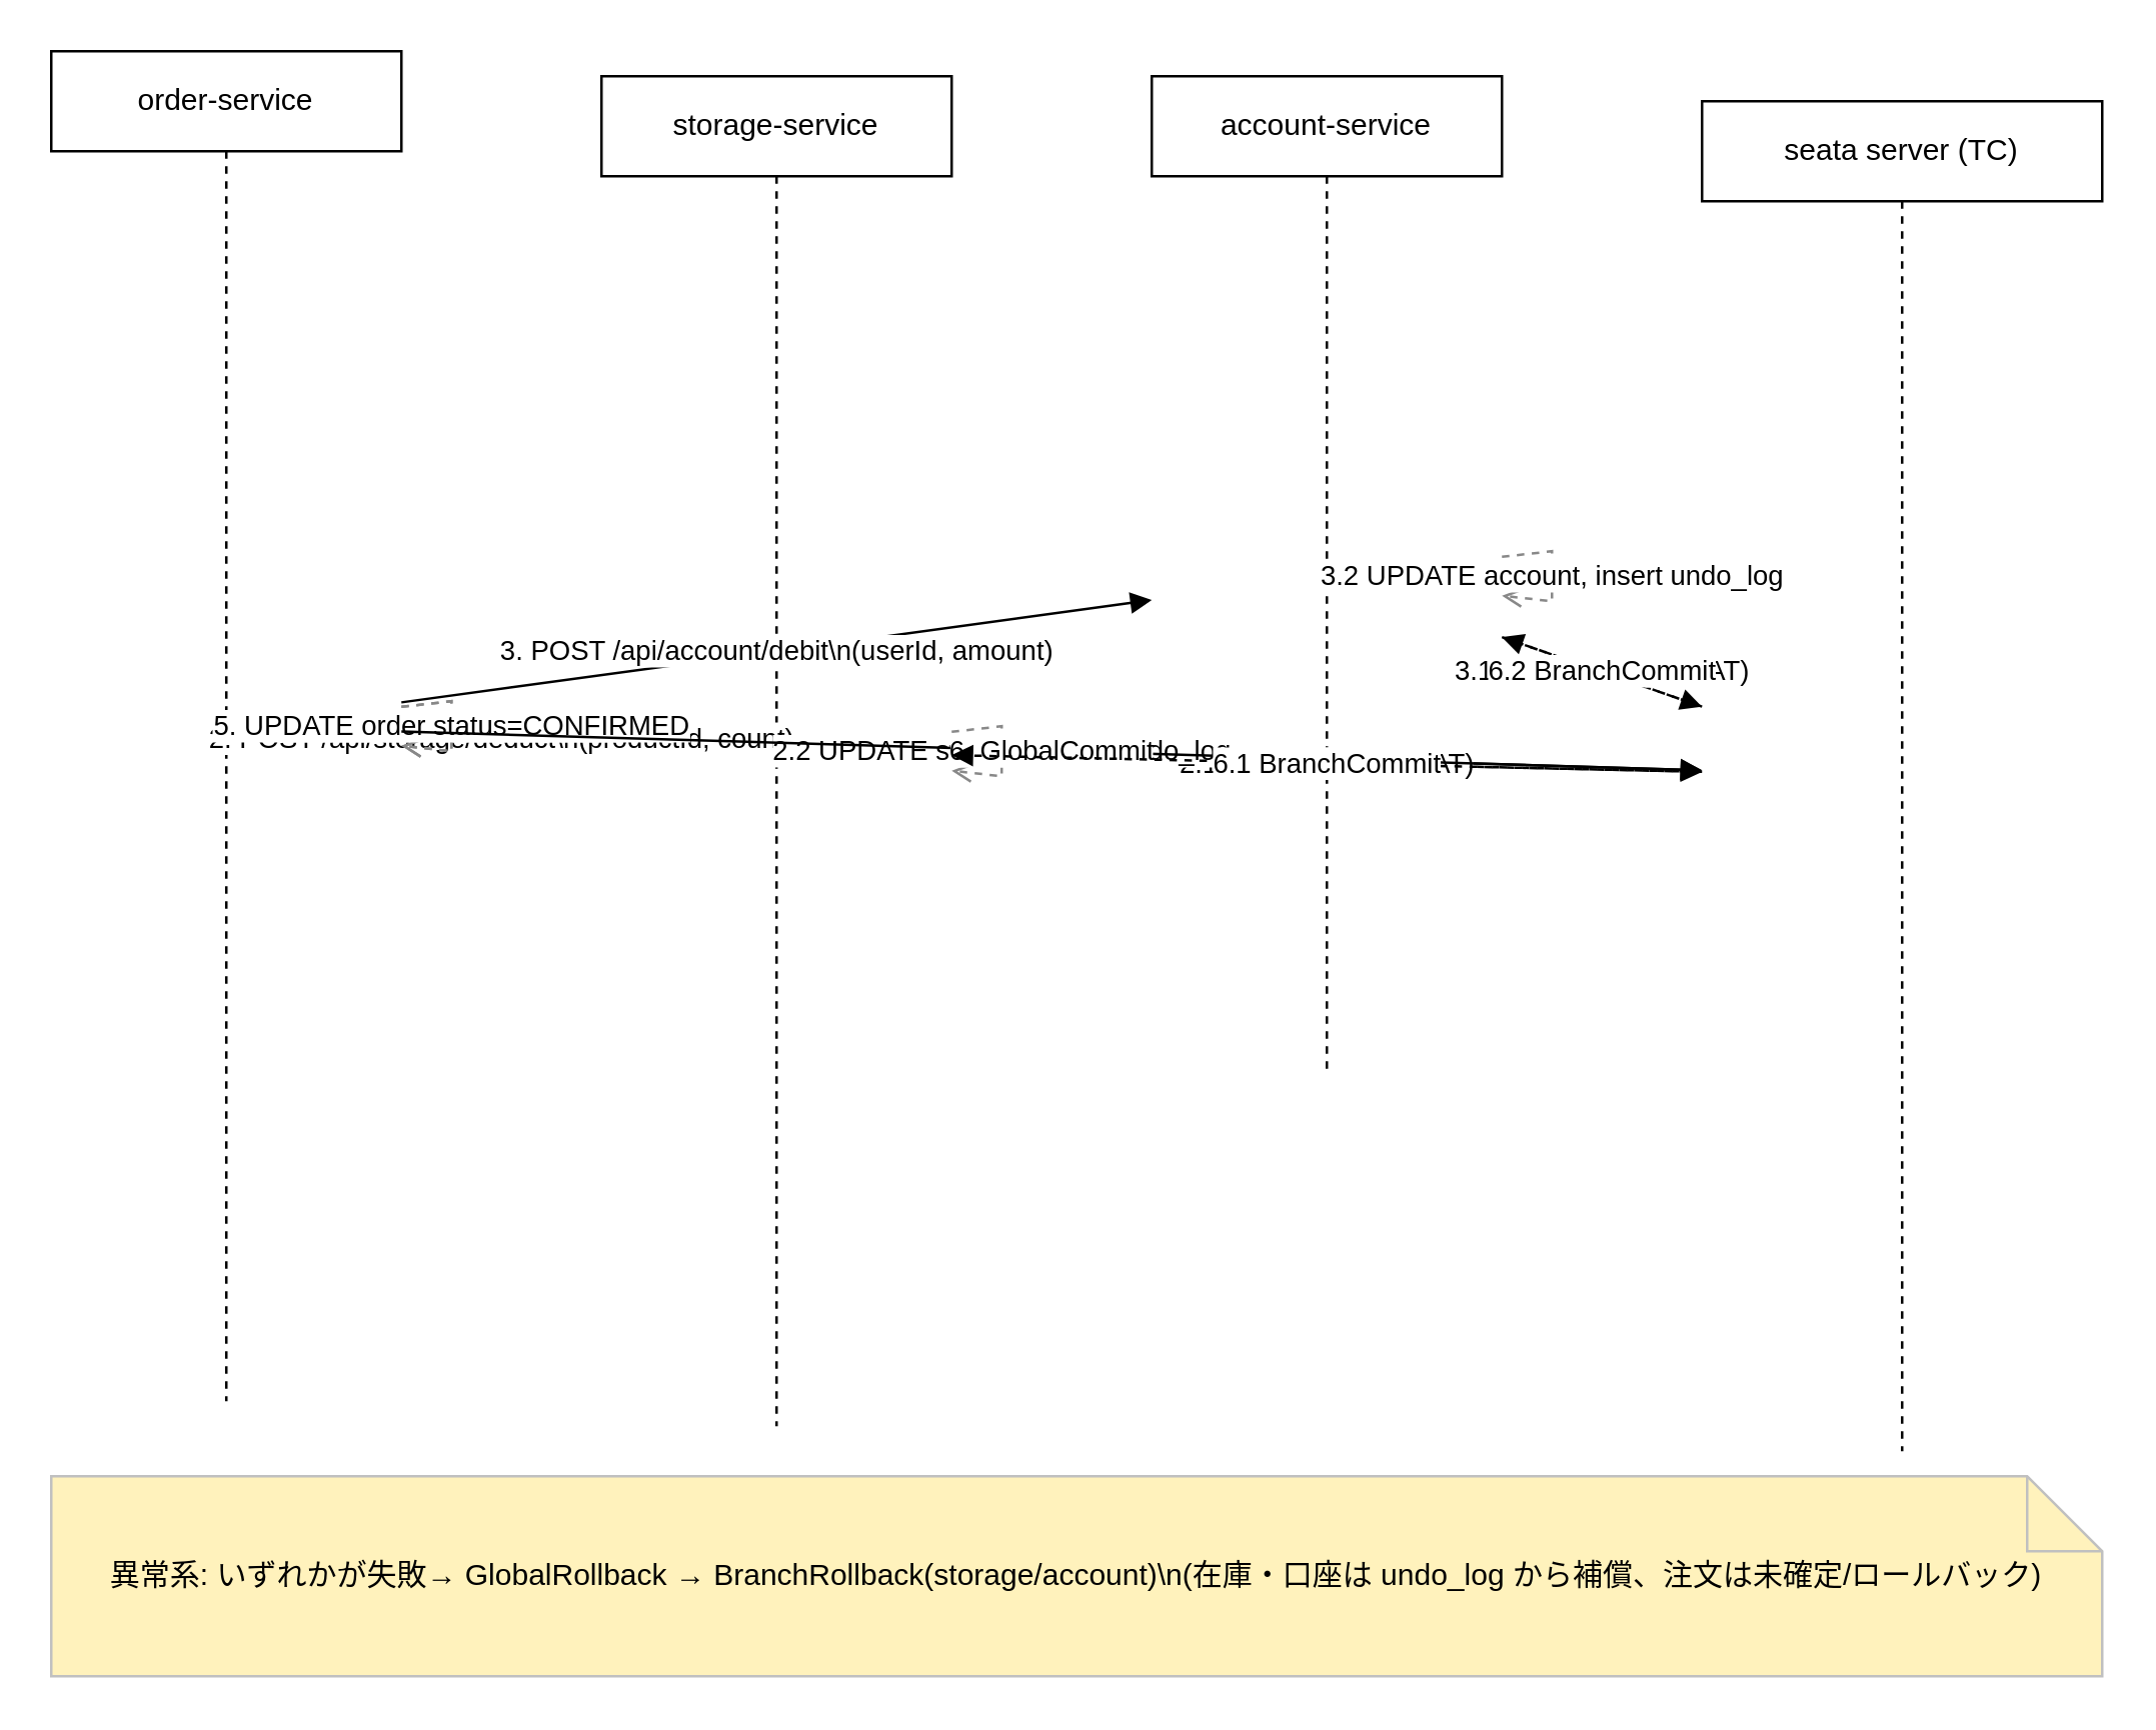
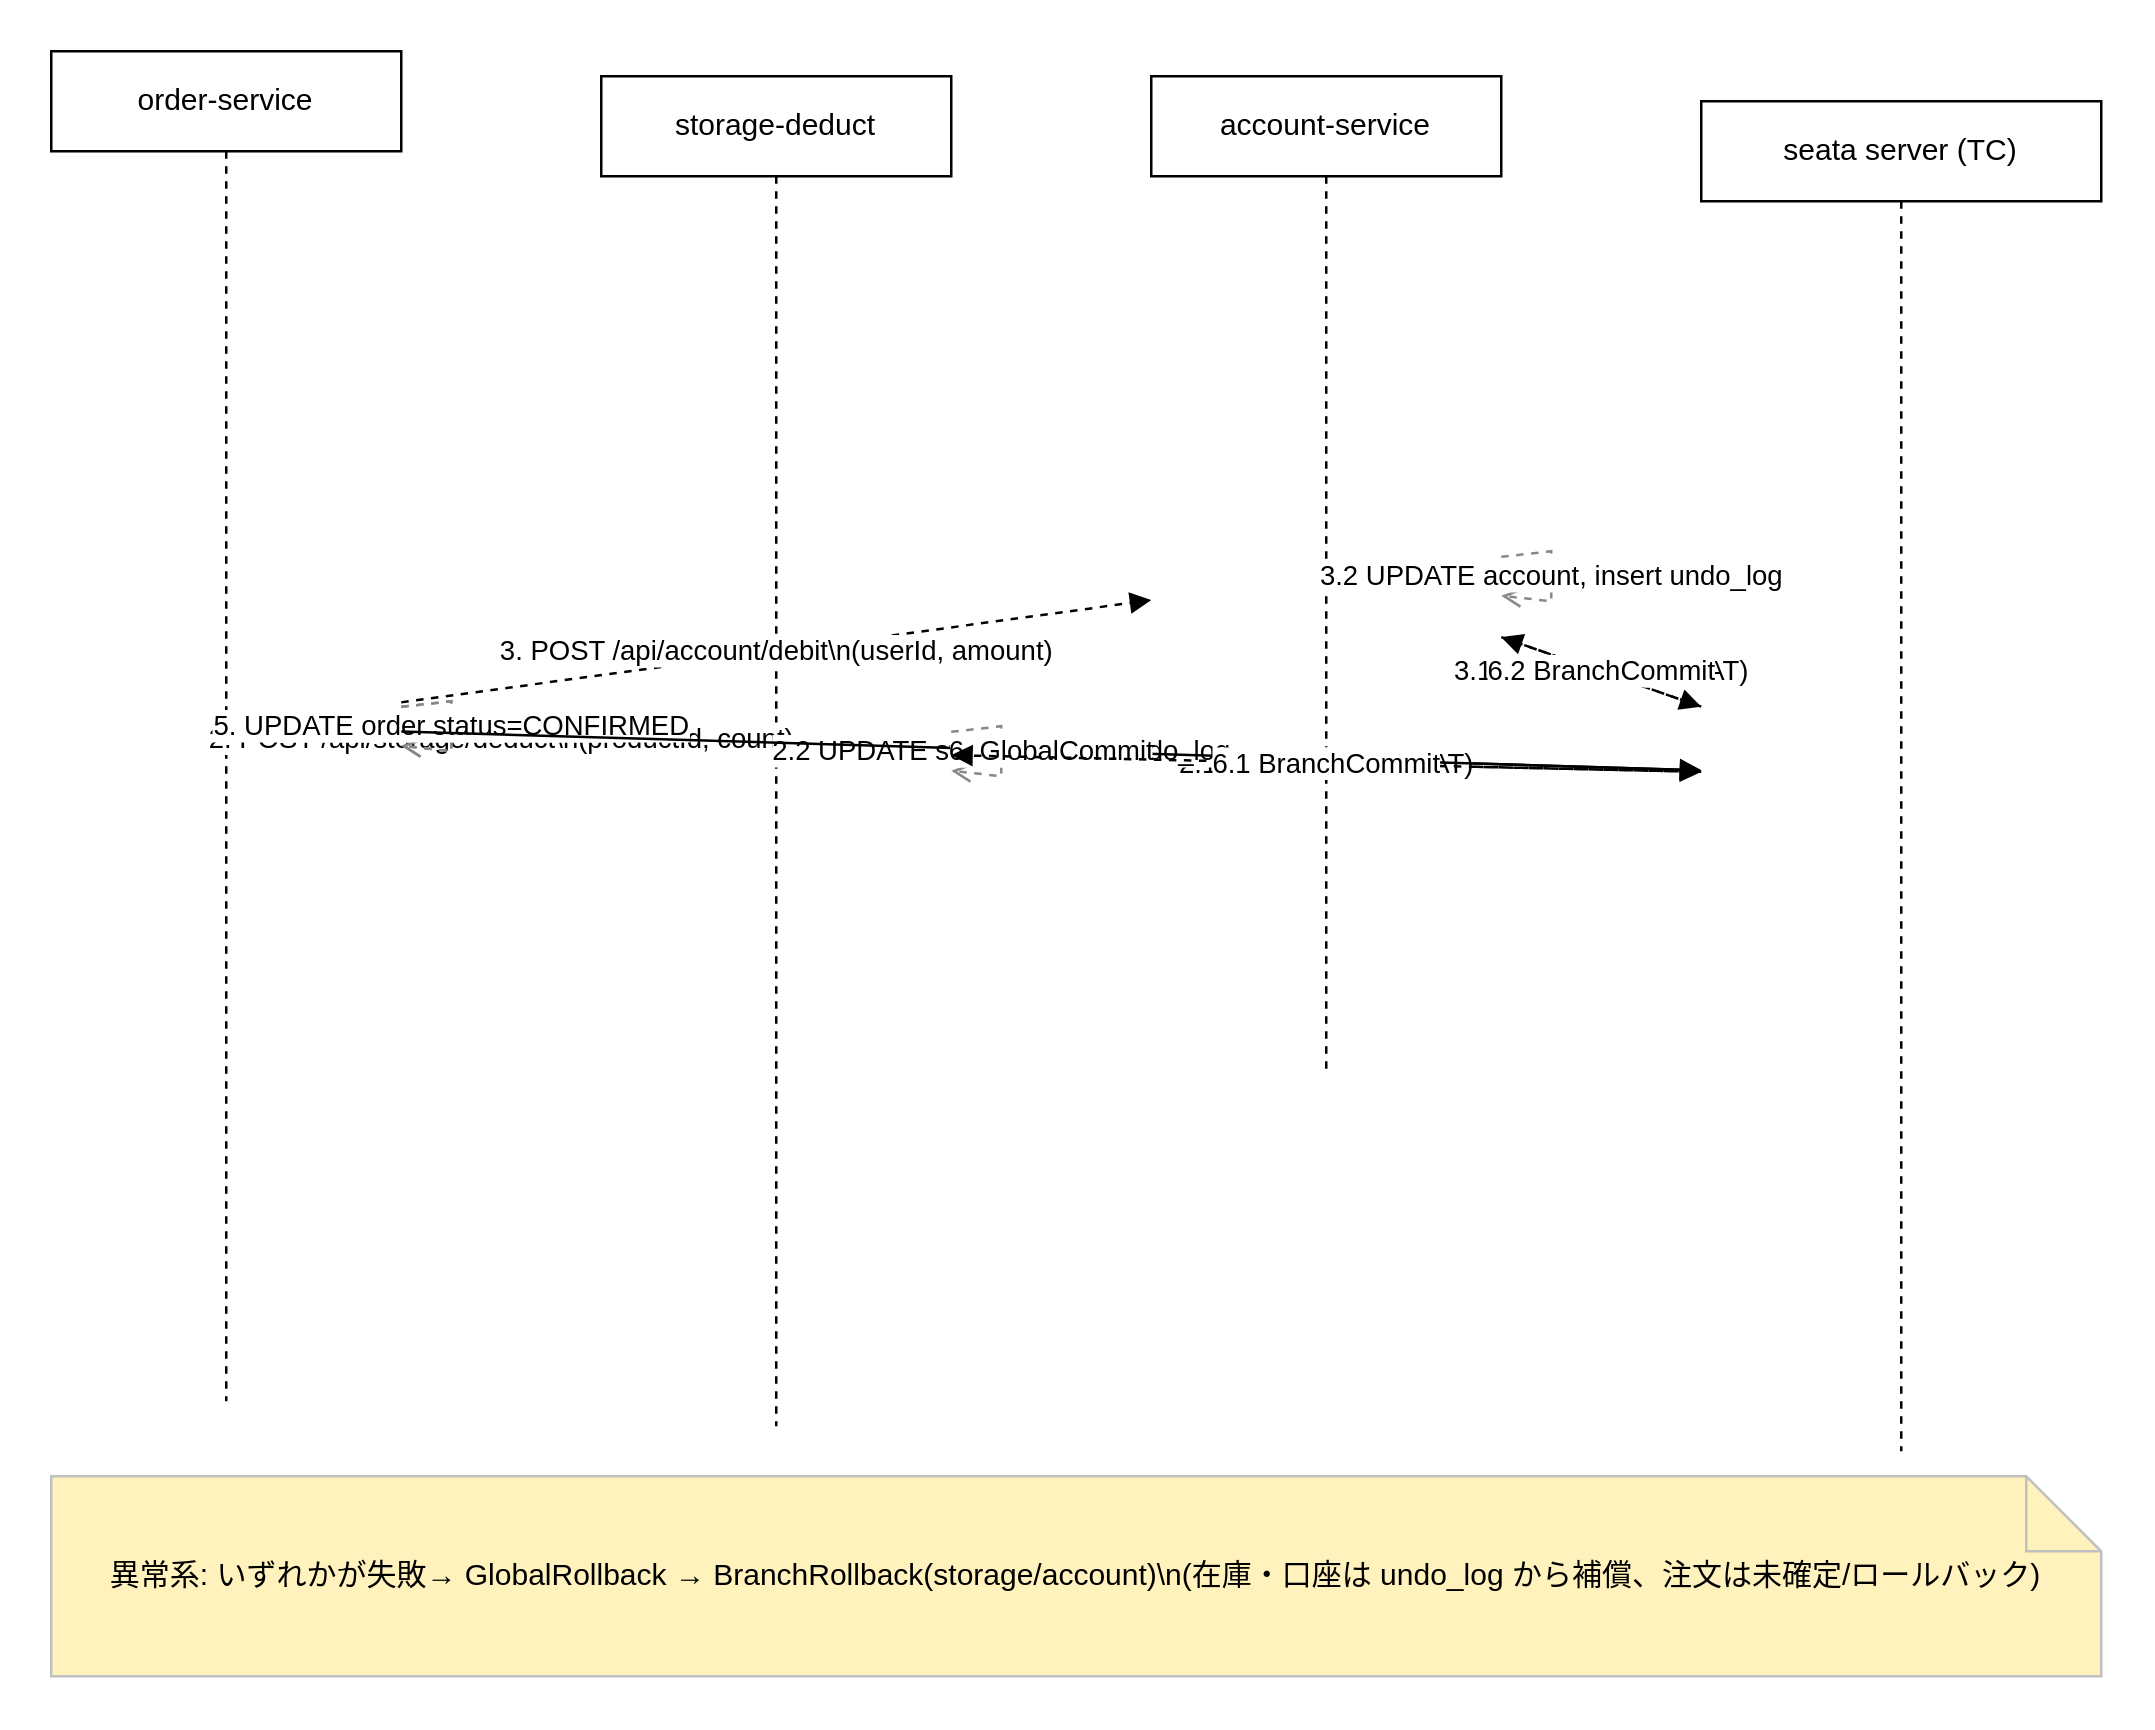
  <mxCell id="0" />
  <mxCell id="1" parent="0" />
  <mxCell id="2" value="order-service" style="shape=umlLifeline;whiteSpace=wrap;html=1;outlineConnect=0;container=1;rounded=0;" vertex="1" parent="1"><mxGeometry x="20" y="20" width="140" height="540" as="geometry" /></mxCell>
- <mxCell id="3" value="storage-service" style="shape=umlLifeline;whiteSpace=wrap;html=1;outlineConnect=0;container=1;rounded=0;" vertex="1" parent="1"><mxGeometry x="240" y="30" width="140" height="540" as="geometry" /></mxCell>
+ <mxCell id="3" value="storage-deduct" style="shape=umlLifeline;whiteSpace=wrap;html=1;outlineConnect=0;container=1;rounded=0;" vertex="1" parent="1"><mxGeometry x="240" y="30" width="140" height="540" as="geometry" /></mxCell>
  <mxCell id="4" value="account-service" style="shape=umlLifeline;whiteSpace=wrap;html=1;outlineConnect=0;container=1;rounded=0;" vertex="1" parent="1"><mxGeometry x="460" y="30" width="140" height="400" as="geometry" /></mxCell>
  <mxCell id="5" value="seata server (TC)" style="shape=umlLifeline;whiteSpace=wrap;html=1;outlineConnect=0;container=1;rounded=0;" vertex="1" parent="1"><mxGeometry x="680" y="40" width="160" height="540" as="geometry" /></mxCell>
  <mxCell id="6" value="1. GlobalBegin (xid)" style="endArrow=block;html=1;rounded=0;strokeWidth=1;" edge="1" parent="1" source="2" target="5"><mxGeometry relative="1" as="geometry" /></mxCell>
  <mxCell id="7" value="2. POST /api/storage/deduct\n(productId, count)" style="endArrow=block;html=1;rounded=0;strokeWidth=1;" edge="1" parent="1" source="2" target="3"><mxGeometry relative="1" as="geometry" /></mxCell>
  <mxCell id="8" value="2.1 BranchRegister (AT)" style="endArrow=block;html=1;rounded=0;dashed=1;strokeWidth=1;" edge="1" parent="1" source="3" target="5"><mxGeometry relative="1" as="geometry" /></mxCell>
  <mxCell id="9" value="2.2 UPDATE storage, insert undo_log" style="endArrow=open;startArrow=none;html=1;rounded=0;dashed=1;strokeWidth=1;strokeColor=#888888;" edge="1" parent="1" source="3" target="3"><mxGeometry relative="1" as="geometry" /></mxCell>
- <mxCell id="10" value="3. POST /api/account/debit\n(userId, amount)" style="endArrow=block;html=1;rounded=0;strokeWidth=1;" edge="1" parent="1" source="2" target="4"><mxGeometry relative="1" as="geometry" /></mxCell>
+ <mxCell id="10" value="3. POST /api/account/debit\n(userId, amount)" style="endArrow=block;html=1;rounded=0;strokeWidth=1;dashed=1;" edge="1" parent="1" source="2" target="4"><mxGeometry relative="1" as="geometry" /></mxCell>
  <mxCell id="11" value="3.1 BranchRegister (AT)" style="endArrow=block;html=1;rounded=0;dashed=1;strokeWidth=1;" edge="1" parent="1" source="4" target="5"><mxGeometry relative="1" as="geometry" /></mxCell>
  <mxCell id="12" value="3.2 UPDATE account, insert undo_log" style="endArrow=open;startArrow=none;html=1;rounded=0;dashed=1;strokeWidth=1;strokeColor=#888888;" edge="1" parent="1" source="4" target="4"><mxGeometry relative="1" as="geometry" /></mxCell>
  <mxCell id="13" value="4. INSERT order (status=0)" style="endArrow=open;startArrow=none;html=1;rounded=0;dashed=1;strokeWidth=1;strokeColor=#888888;" edge="1" parent="1" source="2" target="2"><mxGeometry relative="1" as="geometry" /></mxCell>
  <mxCell id="14" value="5. UPDATE order status=CONFIRMED" style="endArrow=open;startArrow=none;html=1;rounded=0;dashed=1;strokeWidth=1;strokeColor=#888888;" edge="1" parent="1" source="2" target="2"><mxGeometry relative="1" as="geometry" /></mxCell>
  <mxCell id="15" value="6. GlobalCommit" style="endArrow=block;html=1;rounded=0;strokeWidth=1;" edge="1" parent="1" source="2" target="5"><mxGeometry relative="1" as="geometry" /></mxCell>
  <mxCell id="16" value="6.1 BranchCommit" style="endArrow=block;html=1;rounded=0;dashed=1;strokeWidth=1;" edge="1" parent="1" source="5" target="3"><mxGeometry relative="1" as="geometry" /></mxCell>
  <mxCell id="17" value="6.2 BranchCommit" style="endArrow=block;html=1;rounded=0;dashed=1;strokeWidth=1;" edge="1" parent="1" source="5" target="4"><mxGeometry relative="1" as="geometry" /></mxCell>
  <mxCell id="18" value="異常系: いずれかが失敗→ GlobalRollback → BranchRollback(storage/account)\n(在庫・口座は undo_log から補償、注文は未確定/ロールバック)" style="shape=note;whiteSpace=wrap;html=1;fillColor=#FFF2BC;strokeColor=#C0C0C0;" vertex="1" parent="1"><mxGeometry x="20" y="590" width="820" height="80" as="geometry" /></mxCell>
